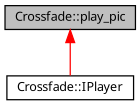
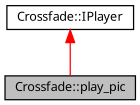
  digraph {
    node [color=black fontname="FreeSans.ttf" fontsize=10 shape=record style=filled]
    n1 [fillcolor=grey75 fontcolor=black height=0.2 label="Crossfade::play_pic" width=0.4]
    n2 [fillcolor=white height=0.2 label="Crossfade::IPlayer" width=0.4]
-   n1 -> n2 [color=red dir=back fontname="FreeSans.ttf" fontsize=10 labelfontname="FreeSans.ttf" labelfontsize=10 style=solid]
+   n2 -> n1 [color=red dir=back fontname="FreeSans.ttf" fontsize=10 labelfontname="FreeSans.ttf" labelfontsize=10 style=solid]
  }
